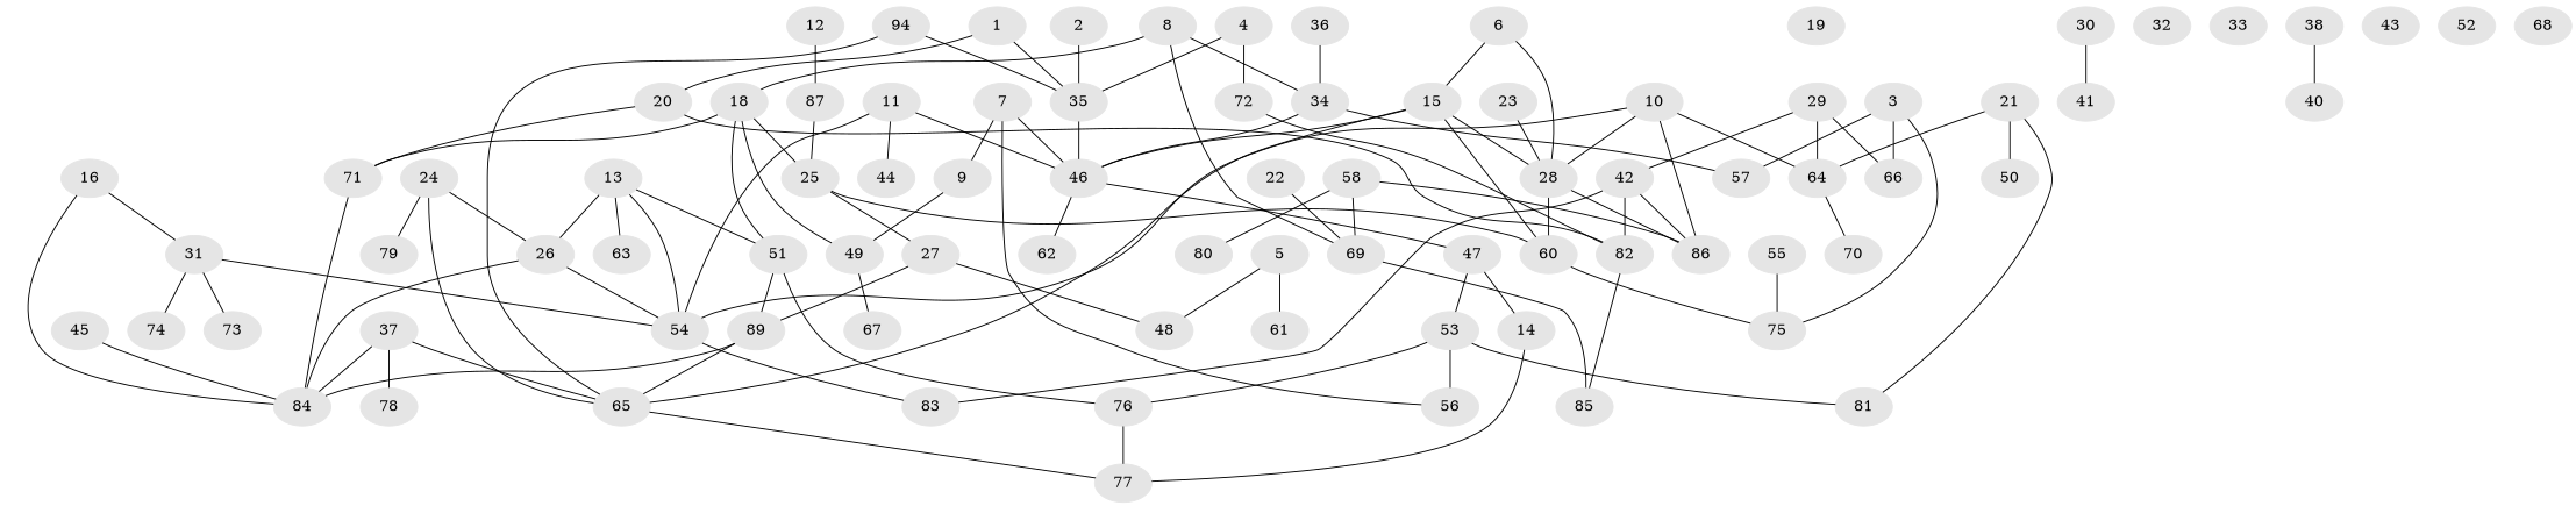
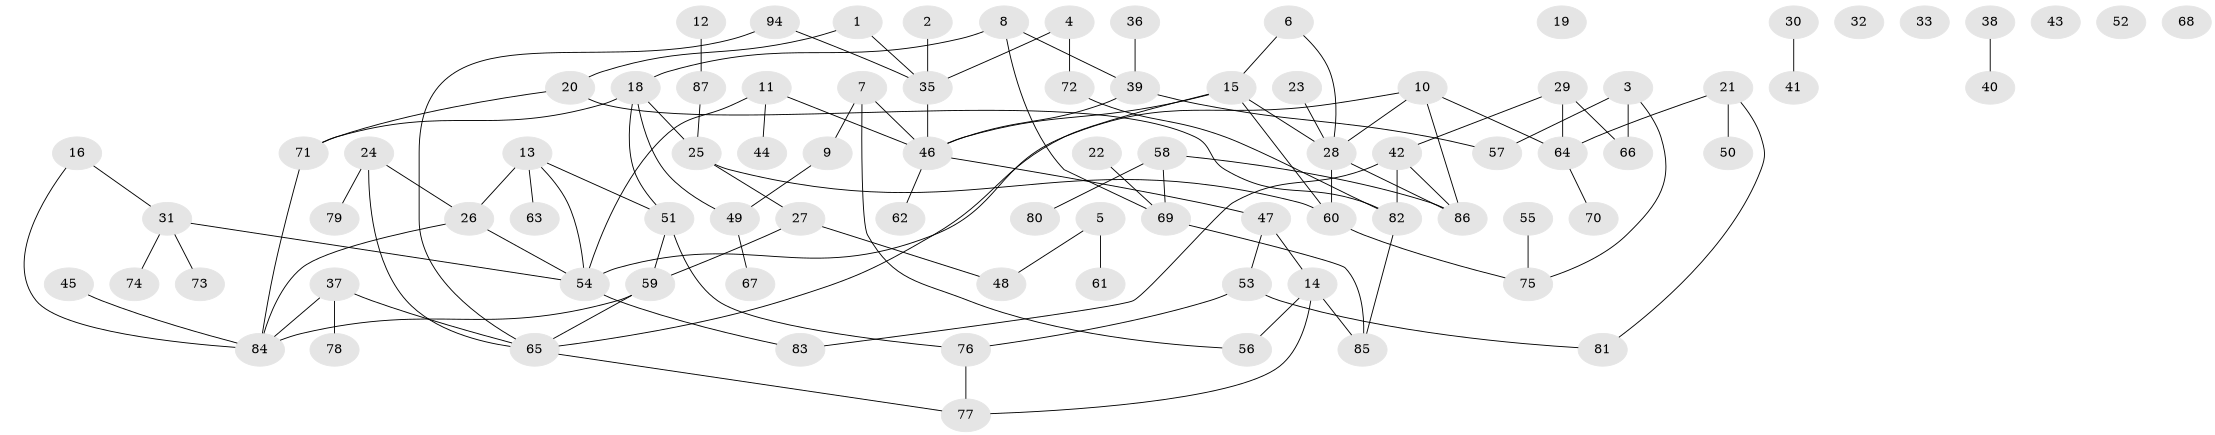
  graph {
    node [color=gray90 style=filled]
    1
    20
    35
    71
    82
    46
    2
    3
    57
    66
    75
    4
    72
    5
    48
    61
    6
    15
    28
    60
    65
    86
    7
    9
    56
    49
    47
    62
    8
    18
-   39 [label=34]
+   39
    69
    51
    25
    85
    67
    10
    54
    64
    83
    70
    11
    44
    n44 [label=87]
    12
    13
    26
    63
    84
-   59 [label=89]
+   59
    76
    14
    77
    16
    31
    73
    74
    27
    19
    21
    50
    81
    22
    23
    24
    79
    29
    42
    30
    41
    32
    33
    n73 [label=94]
    36
    37
    78
    38
    40
    43
    45
    53
    52
    55
    58
    80
    68
    1 -- 20
    1 -- 35
    20 -- 71
    20 -- 82
    35 -- 46
    71 -- 84
    82 -- 85
    46 -- 47
    46 -- 62
    2 -- 35
    3 -- 57
    3 -- 66
    3 -- 75
    4 -- 35
    4 -- 72
    72 -- 82
    5 -- 48
    5 -- 61
    6 -- 15
    6 -- 28
    15 -- 46
    15 -- 28
    15 -- 60
    15 -- 65
    28 -- 60
    28 -- 86
    60 -- 75
    65 -- 77
    7 -- 46
    7 -- 9
    7 -- 56
    9 -- 49
    49 -- 67
    47 -- 14
    47 -- 53
    8 -- 18
    8 -- 39
    8 -- 69
    18 -- 71
    18 -- 49
    18 -- 51
    18 -- 25
    39 -- 46
    39 -- 57
    69 -- 85
    51 -- 59
    51 -- 76
    25 -- 60
    25 -- 27
    10 -- 28
    10 -- 86
    10 -- 54
    10 -- 64
    54 -- 83
    64 -- 70
    11 -- 46
    11 -- 54
    11 -- 44
    n44 -- 25
    12 -- n44
    13 -- 51
    13 -- 54
    13 -- 26
    13 -- 63
    26 -- 54
    26 -- 84
    59 -- 65
    59 -- 84
    76 -- 77
+   14 -- 85
    14 -- 77
    16 -- 84
    16 -- 31
    31 -- 54
    31 -- 73
    31 -- 74
    27 -- 48
    27 -- 59
    21 -- 64
    21 -- 50
    21 -- 81
    22 -- 69
    23 -- 28
    24 -- 65
    24 -- 26
    24 -- 79
    29 -- 66
    29 -- 64
    29 -- 42
    42 -- 82
    42 -- 86
    42 -- 83
    30 -- 41
    n73 -- 35
    n73 -- 65
    36 -- 39
    37 -- 65
    37 -- 84
    37 -- 78
    38 -- 40
    45 -- 84
-   53 -- 56
+   14 -- 56
    53 -- 76
    53 -- 81
    55 -- 75
    58 -- 86
    58 -- 69
    58 -- 80
  }
